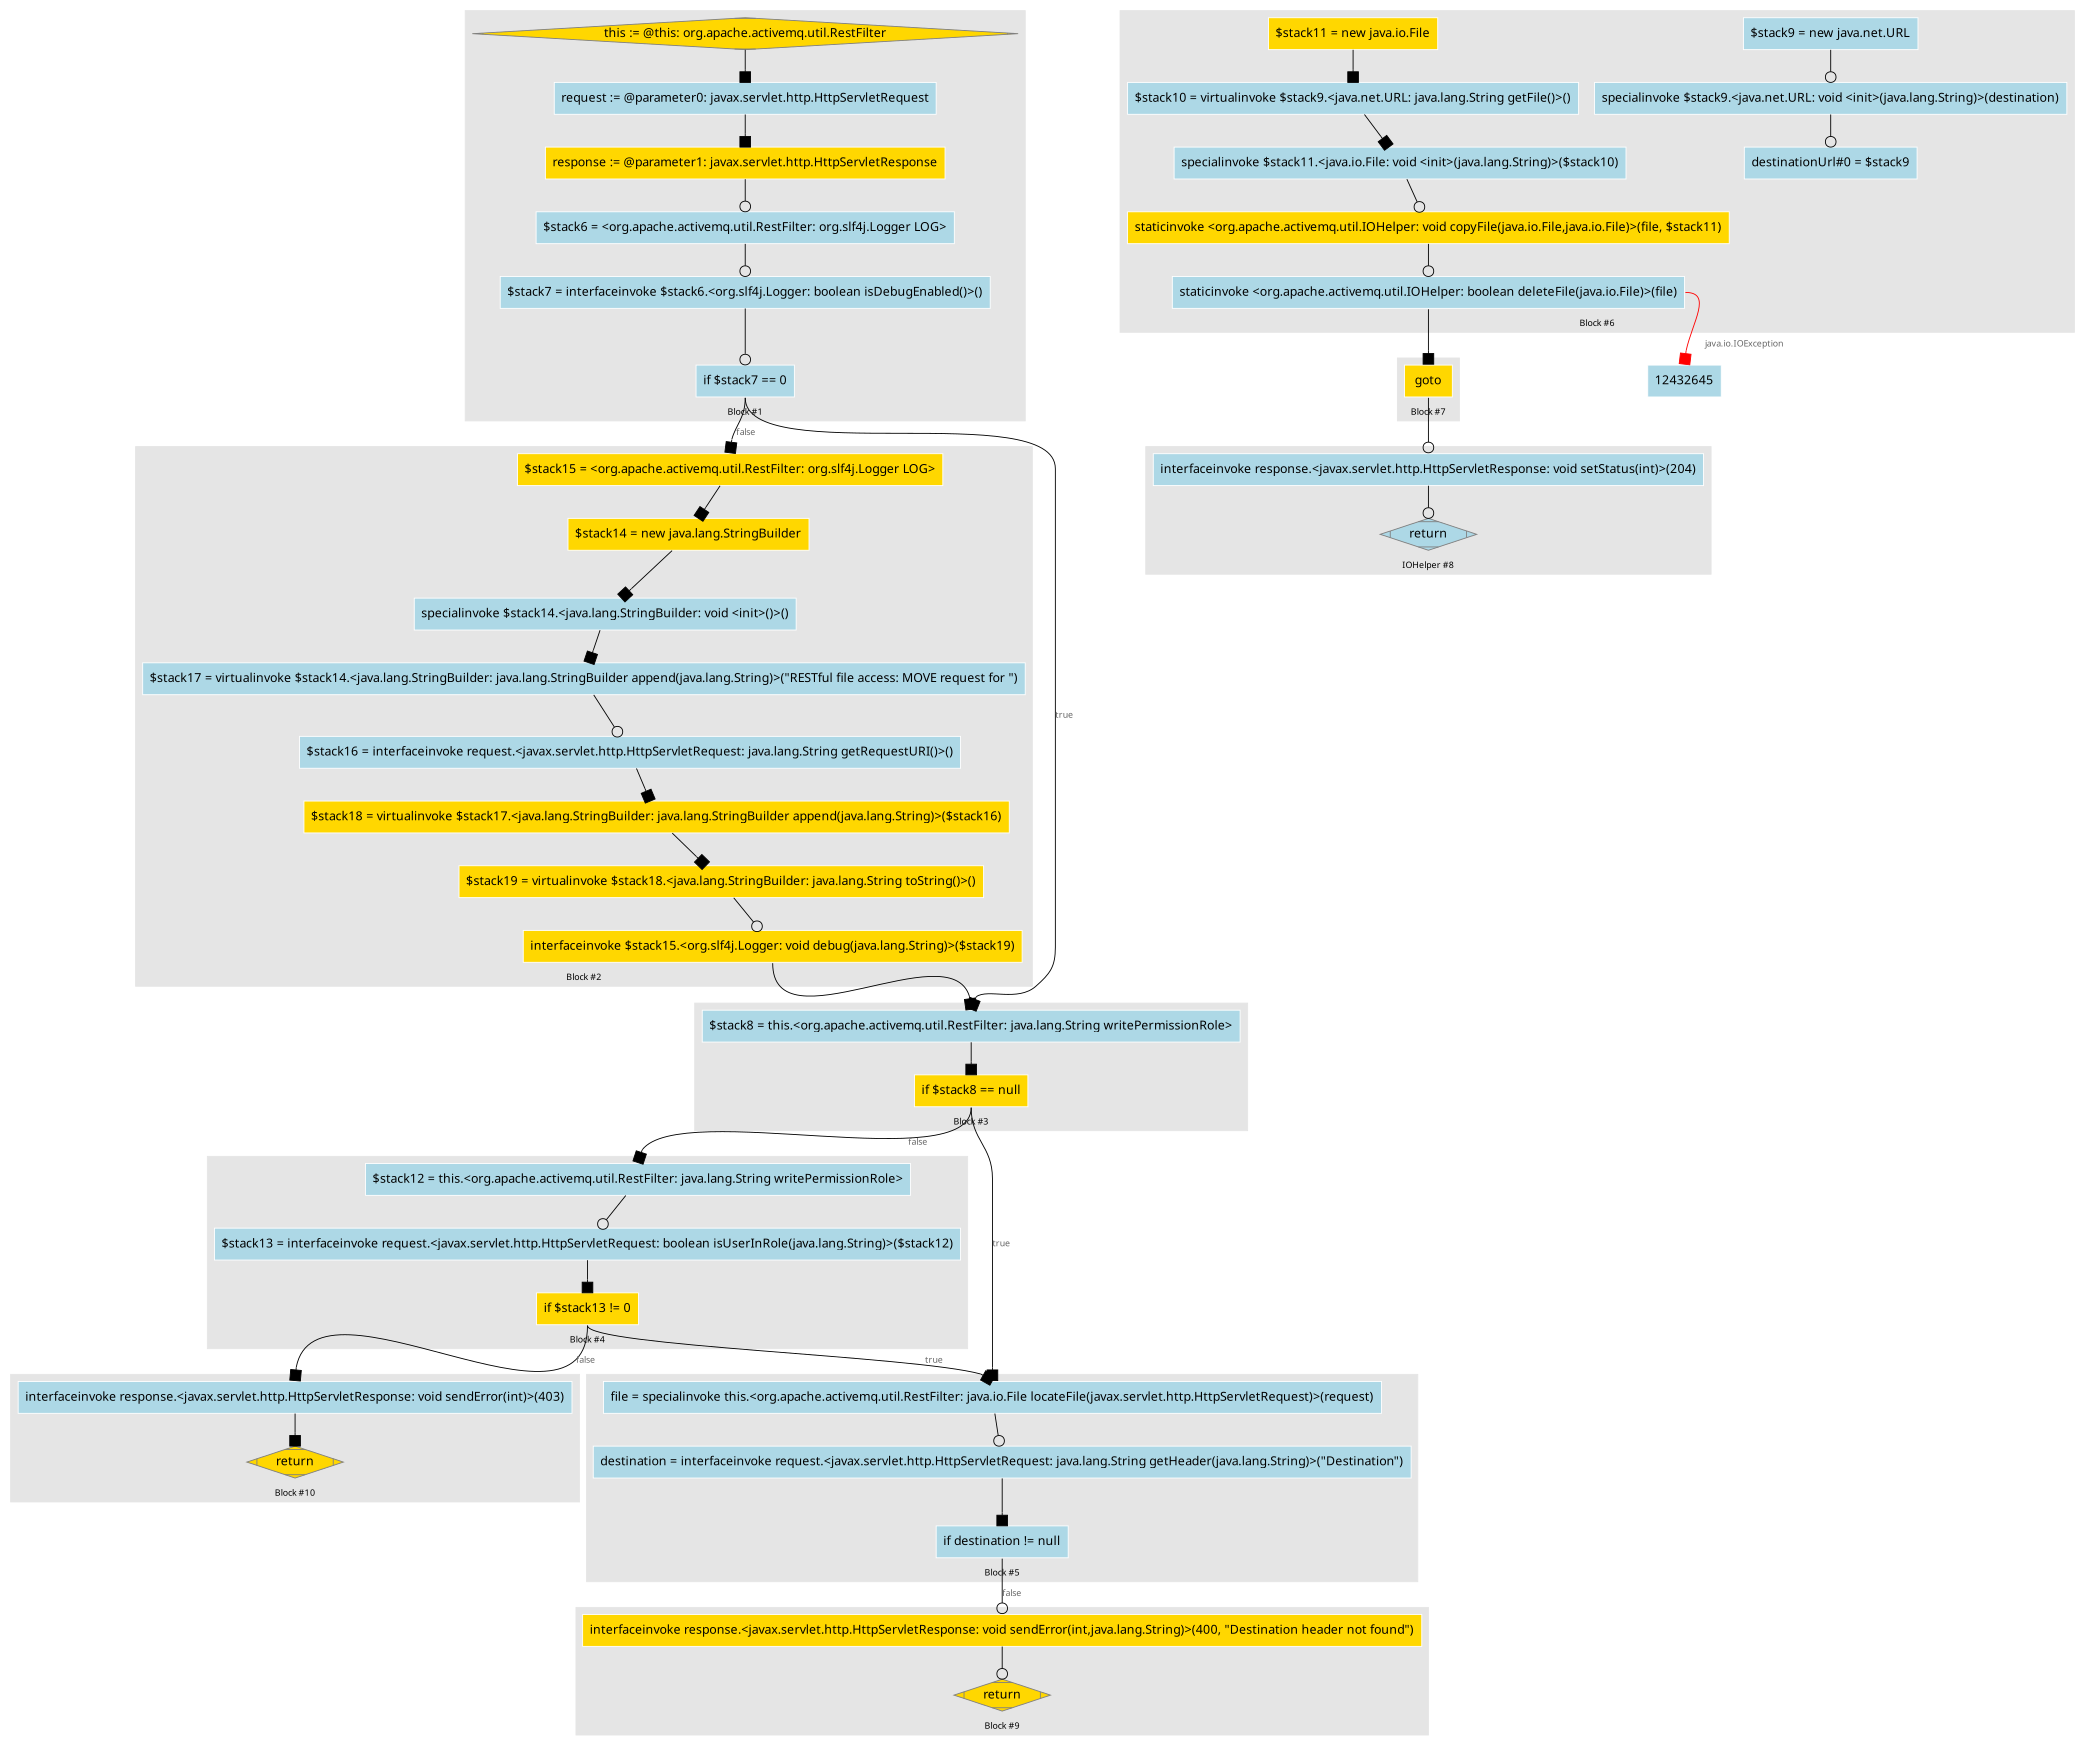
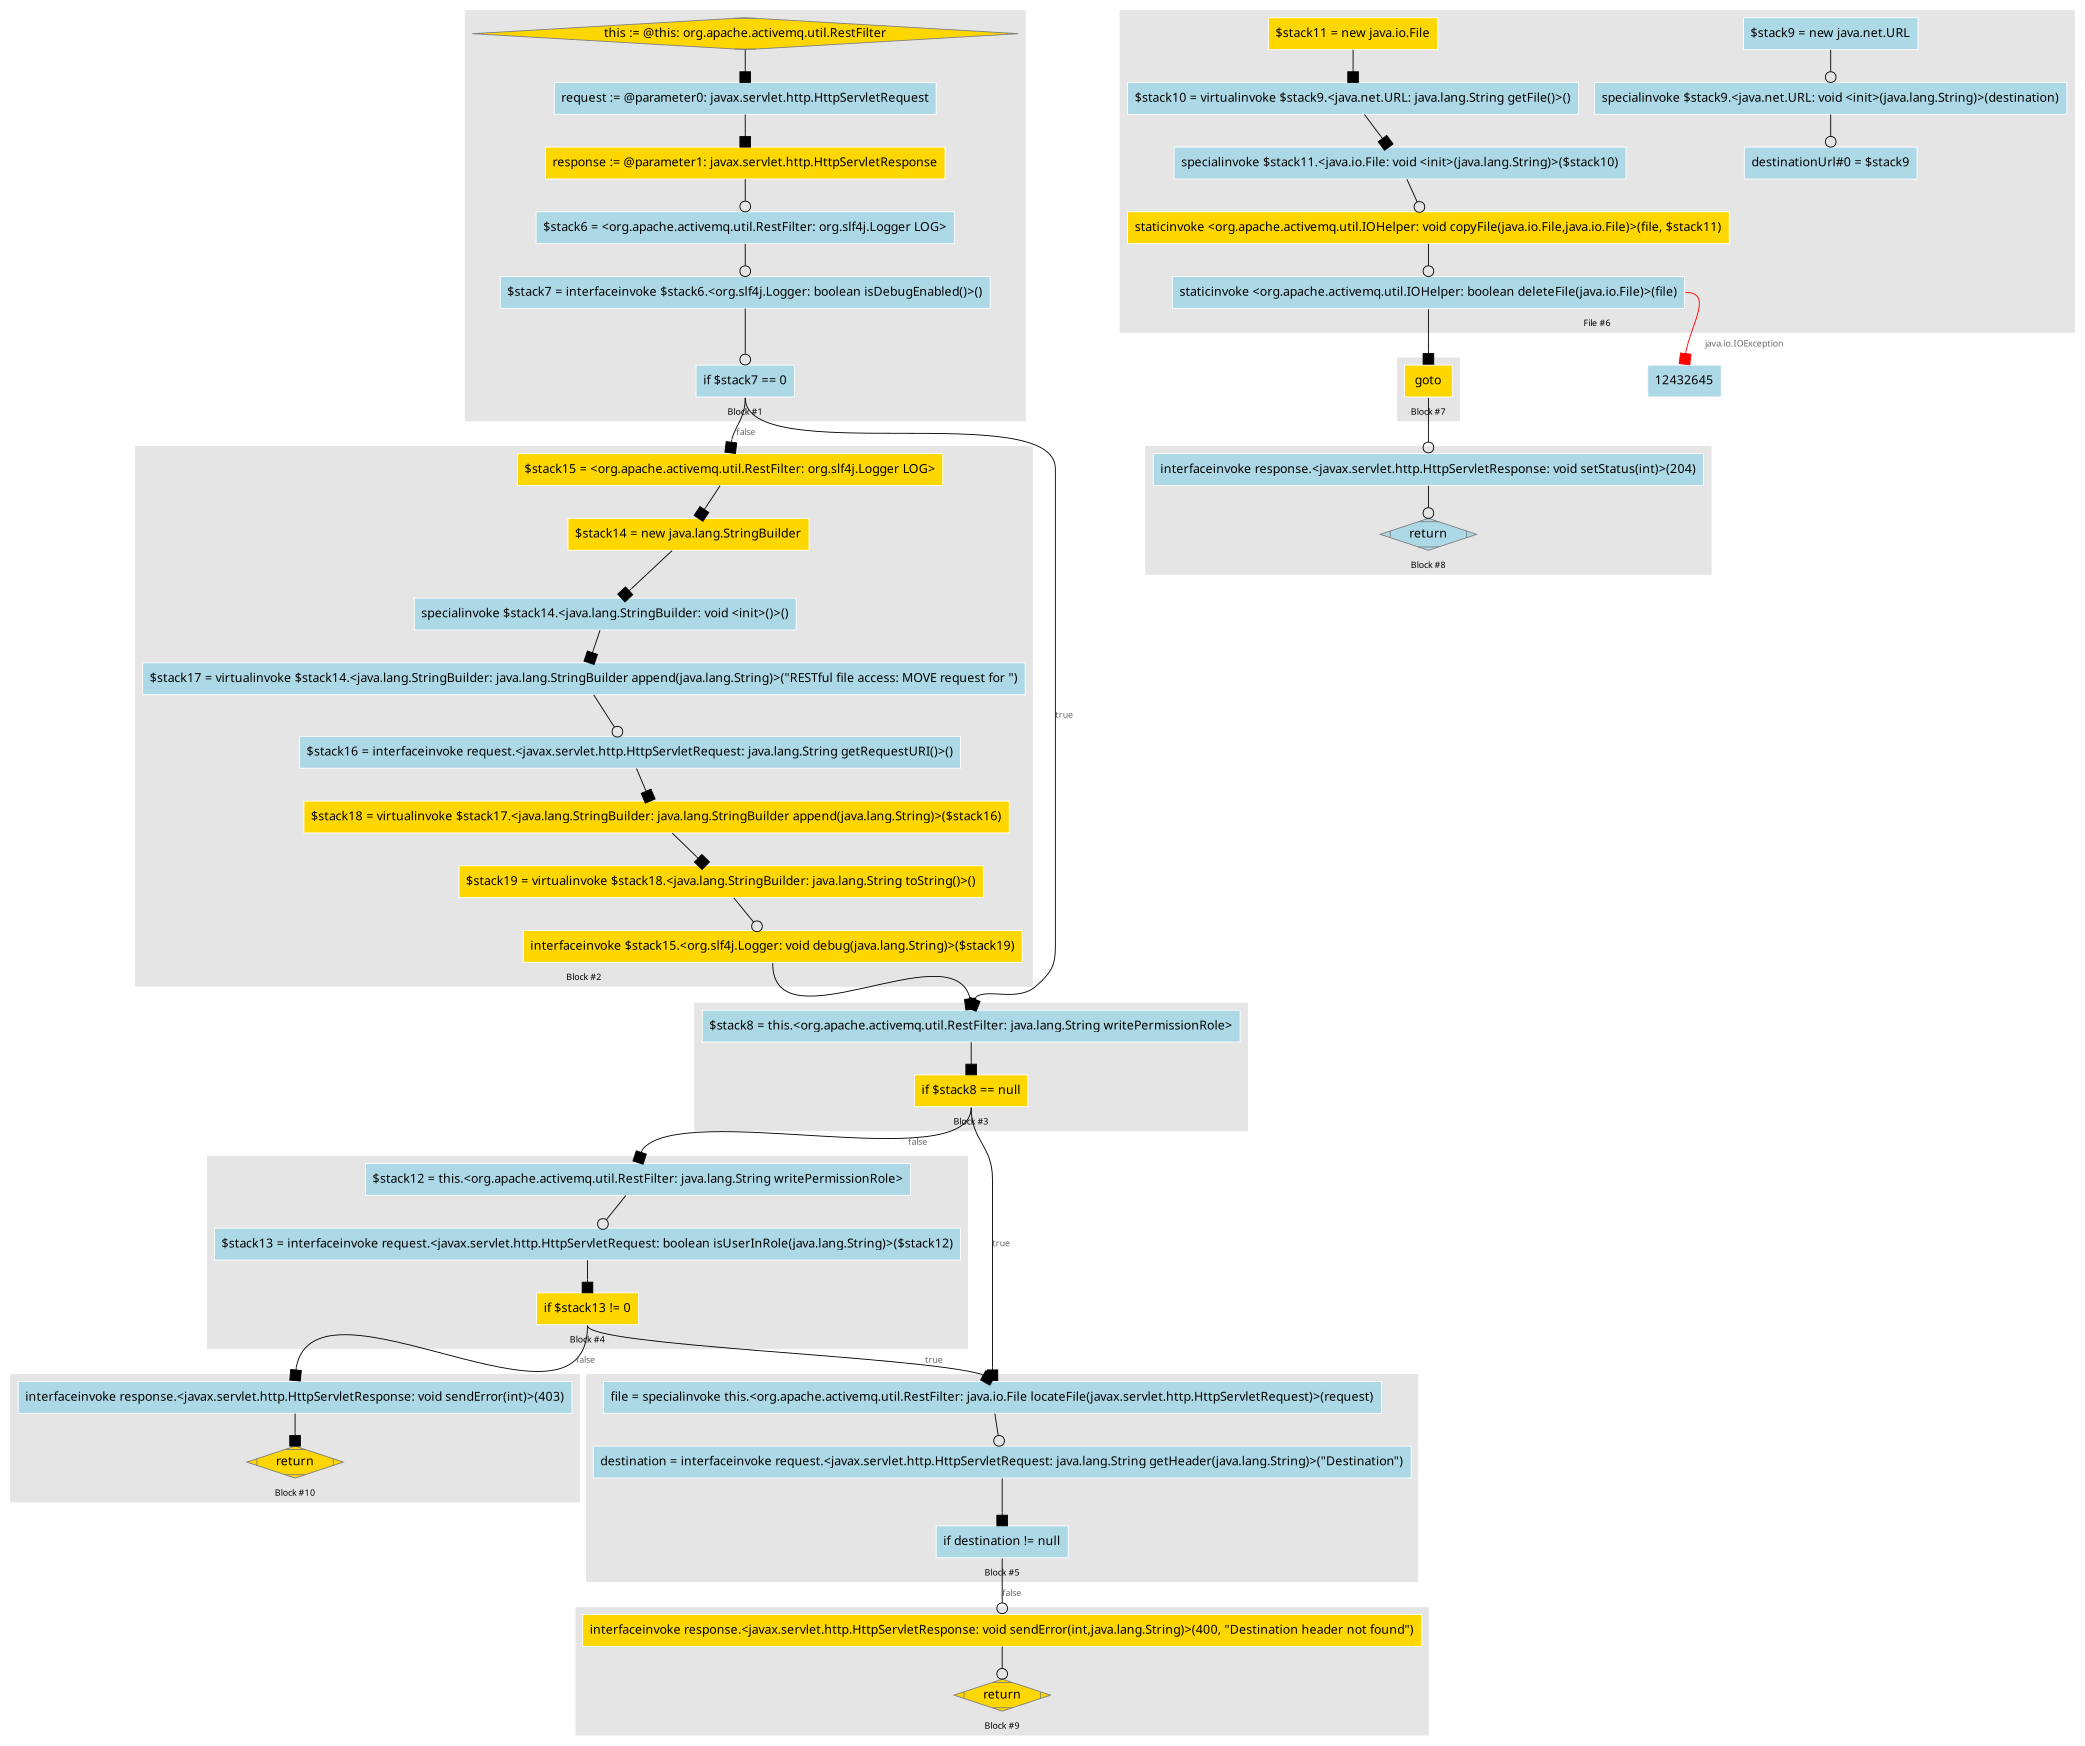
  digraph {
    color=gray90
    compound=true
    fontname="Noto Sans"
    fontsize=10
    labelloc=b
    style=filled
    node [color=white fillcolor=lightblue fontname="Noto Sans" shape=box style=filled]
    edge [arrowhead=box arrowsize=1.5 fontcolor=grey40 fontname="Noto Sans" fontsize=10]
    n1 [color=grey50 fillcolor=gold label="this := @this: org.apache.activemq.util.RestFilter" shape=Mdiamond]
    n2 [label="request := @parameter0: javax.servlet.http.HttpServletRequest"]
    n3 [fillcolor=gold label="response := @parameter1: javax.servlet.http.HttpServletResponse"]
    n4 [label="$stack6 = &lt;org.apache.activemq.util.RestFilter: org.slf4j.Logger LOG&gt;"]
    n5 [label="$stack7 = interfaceinvoke $stack6.&lt;org.slf4j.Logger: boolean isDebugEnabled()&gt;()"]
    n6 [label="if $stack7 == 0"]
    n7 [fillcolor=gold label="$stack15 = &lt;org.apache.activemq.util.RestFilter: org.slf4j.Logger LOG&gt;"]
    n8 [fillcolor=gold label="$stack14 = new java.lang.StringBuilder"]
    n9 [label="specialinvoke $stack14.&lt;java.lang.StringBuilder: void &lt;init&gt;()&gt;()"]
    n10 [label="$stack17 = virtualinvoke $stack14.&lt;java.lang.StringBuilder: java.lang.StringBuilder append(java.lang.String)&gt;(&quot;RESTful file access: MOVE request for &quot;)"]
    n11 [label="$stack16 = interfaceinvoke request.&lt;javax.servlet.http.HttpServletRequest: java.lang.String getRequestURI()&gt;()"]
    n12 [fillcolor=gold label="$stack18 = virtualinvoke $stack17.&lt;java.lang.StringBuilder: java.lang.StringBuilder append(java.lang.String)&gt;($stack16)"]
    n13 [fillcolor=gold label="$stack19 = virtualinvoke $stack18.&lt;java.lang.StringBuilder: java.lang.String toString()&gt;()"]
    n14 [fillcolor=gold label="interfaceinvoke $stack15.&lt;org.slf4j.Logger: void debug(java.lang.String)&gt;($stack19)"]
    n15 [label="$stack8 = this.&lt;org.apache.activemq.util.RestFilter: java.lang.String writePermissionRole&gt;"]
    n16 [fillcolor=gold label="if $stack8 == null"]
    n17 [label="$stack12 = this.&lt;org.apache.activemq.util.RestFilter: java.lang.String writePermissionRole&gt;"]
    n18 [label="$stack13 = interfaceinvoke request.&lt;javax.servlet.http.HttpServletRequest: boolean isUserInRole(java.lang.String)&gt;($stack12)"]
    n19 [fillcolor=gold label="if $stack13 != 0"]
    n20 [label="file = specialinvoke this.&lt;org.apache.activemq.util.RestFilter: java.io.File locateFile(javax.servlet.http.HttpServletRequest)&gt;(request)"]
    n21 [label="destination = interfaceinvoke request.&lt;javax.servlet.http.HttpServletRequest: java.lang.String getHeader(java.lang.String)&gt;(&quot;Destination&quot;)"]
    n22 [label="if destination != null"]
    n23 [label="$stack9 = new java.net.URL"]
    n24 [label="specialinvoke $stack9.&lt;java.net.URL: void &lt;init&gt;(java.lang.String)&gt;(destination)"]
    n25 [label="destinationUrl#0 = $stack9"]
    n26 [fillcolor=gold label="$stack11 = new java.io.File"]
    n27 [label="$stack10 = virtualinvoke $stack9.&lt;java.net.URL: java.lang.String getFile()&gt;()"]
    n28 [label="specialinvoke $stack11.&lt;java.io.File: void &lt;init&gt;(java.lang.String)&gt;($stack10)"]
    n29 [fillcolor=gold label="staticinvoke &lt;org.apache.activemq.util.IOHelper: void copyFile(java.io.File,java.io.File)&gt;(file, $stack11)"]
    n30 [label="staticinvoke &lt;org.apache.activemq.util.IOHelper: boolean deleteFile(java.io.File)&gt;(file)"]
    n31 [fillcolor=gold label=goto]
    n32 [label="interfaceinvoke response.&lt;javax.servlet.http.HttpServletResponse: void setStatus(int)&gt;(204)"]
    n33 [color=grey50 label=return shape=Mdiamond]
    n34 [fillcolor=gold label="interfaceinvoke response.&lt;javax.servlet.http.HttpServletResponse: void sendError(int,java.lang.String)&gt;(400, &quot;Destination header not found&quot;)"]
    n35 [color=grey50 fillcolor=gold label=return shape=Mdiamond]
    n36 [label="interfaceinvoke response.&lt;javax.servlet.http.HttpServletResponse: void sendError(int)&gt;(403)"]
    n37 [color=grey50 fillcolor=gold label=return shape=Mdiamond]
    12432645
    subgraph cluster_1 {
      label="Block #1"
      n1
      n2
      n3
      n4
      n5
      n6
    }
    subgraph cluster_2 {
      label="Block #2"
      n7
      n8
      n9
      n10
      n11
      n12
      n13
      n14
    }
    subgraph cluster_3 {
      label="Block #3"
      n15
      n16
    }
    subgraph cluster_4 {
      label="Block #4"
      n17
      n18
      n19
    }
    subgraph cluster_5 {
      label="Block #5"
      n20
      n21
      n22
    }
    subgraph cluster_6 {
-     label="Block #6"
+     label="File #6"
      n23
      n24
      n25
      n26
      n27
      n28
      n29
      n30
    }
    subgraph cluster_7 {
      label="Block #7"
      n31
    }
    subgraph cluster_8 {
-     label="IOHelper #8"
+     label="Block #8"
      n32
      n33
    }
    subgraph cluster_9 {
      label="Block #9"
      n34
      n35
    }
    subgraph cluster_10 {
      label="Block #10"
      n36
      n37
    }
    n1 -> n2
    n2 -> n3
    n3 -> n4 [arrowhead=odot]
    n4 -> n5 [arrowhead=odot]
    n5 -> n6 [arrowhead=odot]
    n6 -> n7 [headport=n label=false tailport=s]
    n6 -> n15 [headport=n label=true tailport=s]
    n7 -> n8
    n8 -> n9
    n9 -> n10
    n10 -> n11 [arrowhead=odot]
    n11 -> n12
    n12 -> n13
    n13 -> n14 [arrowhead=odot]
    n14 -> n15 [headport=n tailport=s]
    n15 -> n16
    n16 -> n17 [headport=n label=false tailport=s]
    n16 -> n20 [headport=n label=true tailport=s]
    n17 -> n18 [arrowhead=odot]
    n18 -> n19
    n19 -> n20 [headport=n label=true tailport=s]
    n19 -> n36 [headport=n label=false tailport=s]
    n20 -> n21 [arrowhead=odot]
    n21 -> n22
    n22 -> n34 [arrowhead=odot headport=n label=false tailport=s]
    n23 -> n24 [arrowhead=odot]
    n24 -> n25 [arrowhead=odot]
    n26 -> n27
    n27 -> n28
    n28 -> n29 [arrowhead=odot]
    n29 -> n30 [arrowhead=odot]
    n30 -> n31 [headport=n tailport=s]
    n30 -> 12432645 [color=red headport=n label="	java.io.IOException" tailport=e]
    n31 -> n32 [arrowhead=odot headport=n tailport=s]
    n32 -> n33 [arrowhead=odot]
    n34 -> n35 [arrowhead=odot]
    n36 -> n37
  }
